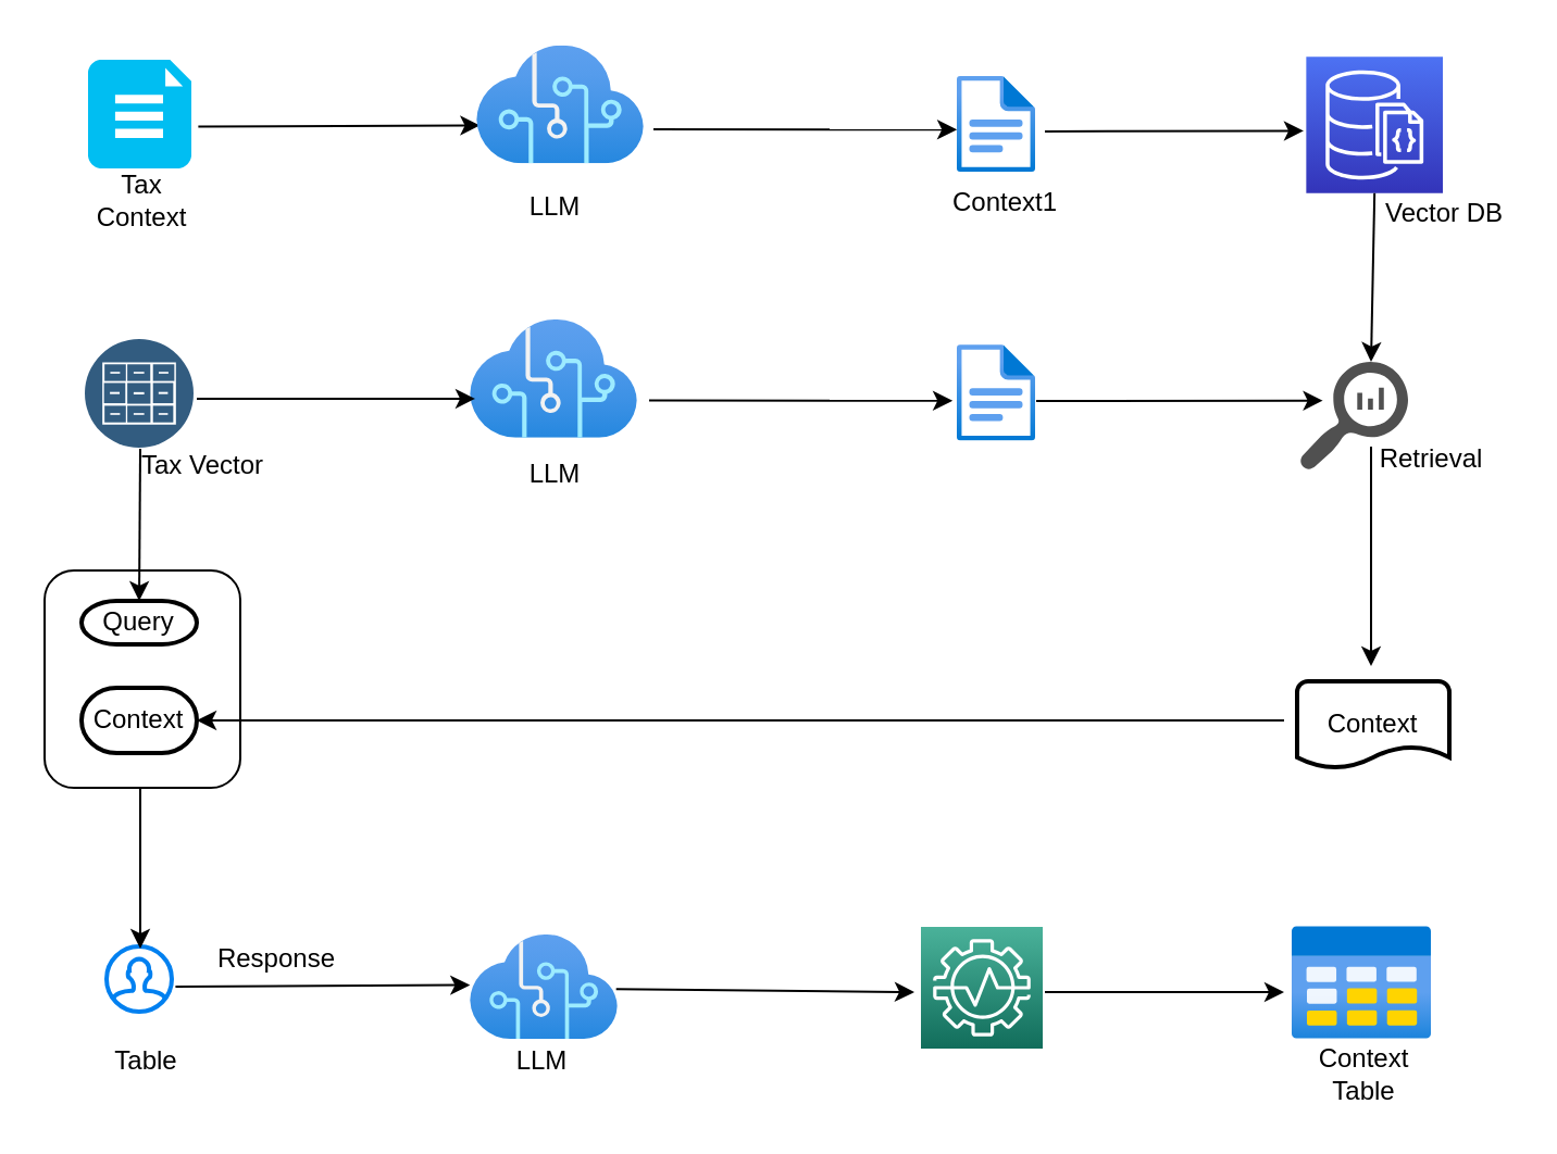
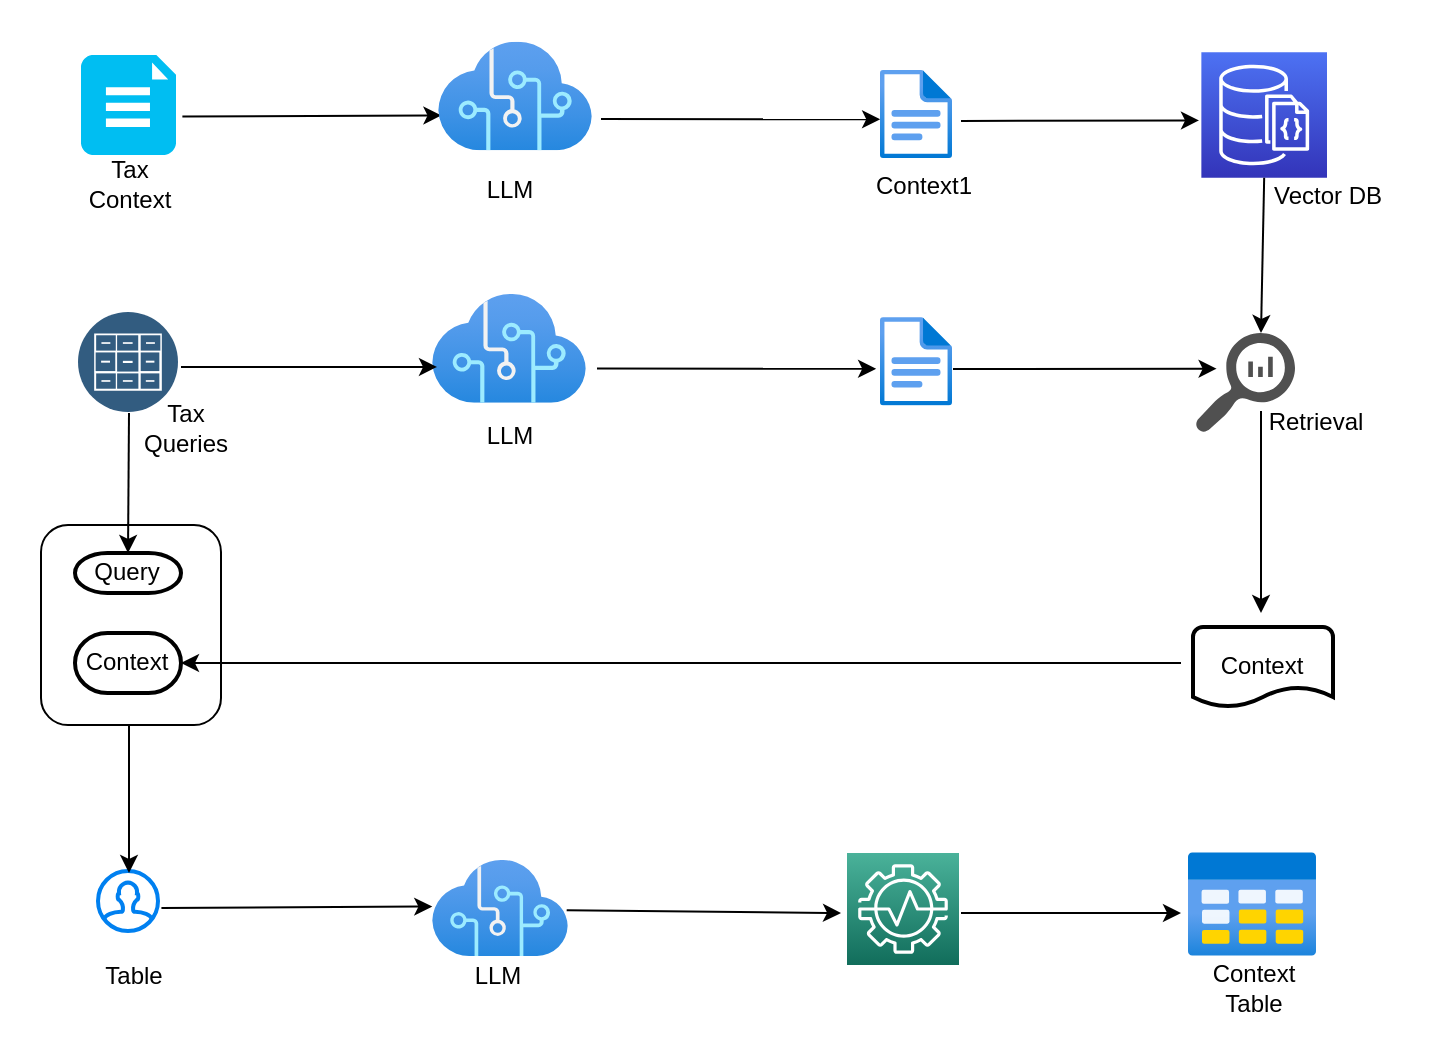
  <mxCell id="0" />
  <mxCell id="1" parent="0" />
  <mxCell id="2" value="" style="rounded=1;whiteSpace=wrap;html=1;" parent="1" vertex="1"><mxGeometry x="20" y="262" width="90" height="100" as="geometry" /></mxCell>
  <mxCell id="3" value="" style="verticalLabelPosition=bottom;html=1;verticalAlign=top;align=center;strokeColor=none;fillColor=#00BEF2;shape=mxgraph.azure.file_2;pointerEvents=1;" parent="1" vertex="1"><mxGeometry x="40" y="27" width="47.5" height="50" as="geometry" /></mxCell>
  <mxCell id="4" value="" style="endArrow=classic;html=1;entryX=-0.036;entryY=0.67;entryDx=0;entryDy=0;entryPerimeter=0;exitX=0.983;exitY=0.614;exitDx=0;exitDy=0;exitPerimeter=0;" parent="1" edge="1"><mxGeometry width="50" height="50" relative="1" as="geometry"><mxPoint x="90.693" y="57.7" as="sourcePoint" /><mxPoint x="220.228" y="57.241" as="targetPoint" /></mxGeometry></mxCell>
  <mxCell id="5" value="" style="aspect=fixed;html=1;points=[];align=center;image;fontSize=12;image=img/lib/azure2/general/File.svg;" parent="1" vertex="1"><mxGeometry x="440" y="34.82" width="36" height="44.36" as="geometry" /></mxCell>
  <mxCell id="6" value="" style="html=1;verticalLabelPosition=bottom;align=center;labelBackgroundColor=#ffffff;verticalAlign=top;strokeWidth=2;strokeColor=#0080F0;shadow=0;dashed=0;shape=mxgraph.ios7.icons.user;" parent="1" vertex="1"><mxGeometry x="48.5" y="435" width="30" height="30" as="geometry" /></mxCell>
  <mxCell id="7" value="" style="endArrow=classic;html=1;exitX=1.057;exitY=0.616;exitDx=0;exitDy=0;exitPerimeter=0;entryX=-0.005;entryY=0.474;entryDx=0;entryDy=0;entryPerimeter=0;" parent="1" source="6" target="10" edge="1"><mxGeometry width="50" height="50" relative="1" as="geometry"><mxPoint x="70" y="590" as="sourcePoint" /><mxPoint x="210" y="456" as="targetPoint" /></mxGeometry></mxCell>
  <mxCell id="8" value="Tax Context" style="text;html=1;strokeColor=none;fillColor=none;align=center;verticalAlign=middle;whiteSpace=wrap;rounded=0;" parent="1" vertex="1"><mxGeometry x="35" y="77" width="60" height="30" as="geometry" /></mxCell>
  <mxCell id="9" value="Context1" style="text;html=1;strokeColor=none;fillColor=none;align=center;verticalAlign=middle;whiteSpace=wrap;rounded=0;" parent="1" vertex="1"><mxGeometry x="432" y="78.18" width="60" height="30" as="geometry" /></mxCell>
  <mxCell id="10" value="" style="aspect=fixed;html=1;points=[];align=center;image;fontSize=12;image=img/lib/azure2/ai_machine_learning/Cognitive_Services.svg;" parent="1" vertex="1"><mxGeometry x="215.99" y="430" width="68" height="48" as="geometry" /></mxCell>
  <mxCell id="11" value="" style="endArrow=classic;html=1;" parent="1" edge="1"><mxGeometry width="50" height="50" relative="1" as="geometry"><mxPoint x="64" y="362" as="sourcePoint" /><mxPoint x="64" y="436" as="targetPoint" /></mxGeometry></mxCell>
  <mxCell id="12" value="LLM" style="text;html=1;strokeColor=none;fillColor=none;align=center;verticalAlign=middle;whiteSpace=wrap;rounded=0;" parent="1" vertex="1"><mxGeometry x="224.5" y="80.18" width="60" height="30" as="geometry" /></mxCell>
  <mxCell id="13" value="LLM" style="text;html=1;strokeColor=none;fillColor=none;align=center;verticalAlign=middle;whiteSpace=wrap;rounded=0;" parent="1" vertex="1"><mxGeometry x="219" y="473" width="60" height="30" as="geometry" /></mxCell>
  <mxCell id="14" value="Table" style="text;html=1;strokeColor=none;fillColor=none;align=center;verticalAlign=middle;whiteSpace=wrap;rounded=0;" parent="1" vertex="1"><mxGeometry x="37" y="473" width="60" height="30" as="geometry" /></mxCell>
- <mxCell id="15" value="Response" style="text;html=1;strokeColor=none;fillColor=none;align=center;verticalAlign=middle;whiteSpace=wrap;rounded=0;" parent="1" vertex="1"><mxGeometry x="97" y="426" width="60" height="30" as="geometry" /></mxCell>
  <mxCell id="16" value="" style="sketch=0;points=[[0,0,0],[0.25,0,0],[0.5,0,0],[0.75,0,0],[1,0,0],[0,1,0],[0.25,1,0],[0.5,1,0],[0.75,1,0],[1,1,0],[0,0.25,0],[0,0.5,0],[0,0.75,0],[1,0.25,0],[1,0.5,0],[1,0.75,0]];outlineConnect=0;fontColor=#232F3E;gradientColor=#4D72F3;gradientDirection=north;fillColor=#3334B9;strokeColor=#ffffff;dashed=0;verticalLabelPosition=bottom;verticalAlign=top;align=center;html=1;fontSize=12;fontStyle=0;aspect=fixed;shape=mxgraph.aws4.resourceIcon;resIcon=mxgraph.aws4.documentdb_with_mongodb_compatibility;" parent="1" vertex="1"><mxGeometry x="600.18" y="25.59" width="62.82" height="62.82" as="geometry" /></mxCell>
  <mxCell id="17" value="" style="aspect=fixed;perimeter=ellipsePerimeter;html=1;align=center;shadow=0;dashed=0;fontColor=#4277BB;labelBackgroundColor=#ffffff;fontSize=12;spacingTop=3;image;image=img/lib/ibm/data/file_repository.svg;" parent="1" vertex="1"><mxGeometry x="39" y="156" width="50" height="50" as="geometry" /></mxCell>
- <mxCell id="18" value="Tax Vector" style="text;html=1;strokeColor=none;fillColor=none;align=center;verticalAlign=middle;whiteSpace=wrap;rounded=0;" parent="1" vertex="1"><mxGeometry x="63" y="199" width="60" height="30" as="geometry" /></mxCell>
+ <mxCell id="18" value="Tax Queries" style="text;html=1;strokeColor=none;fillColor=none;align=center;verticalAlign=middle;whiteSpace=wrap;rounded=0;" parent="1" vertex="1"><mxGeometry x="63" y="199" width="60" height="30" as="geometry" /></mxCell>
  <mxCell id="19" value="" style="aspect=fixed;html=1;points=[];align=center;image;fontSize=12;image=img/lib/azure2/ai_machine_learning/Cognitive_Services.svg;" parent="1" vertex="1"><mxGeometry x="215.99" y="147" width="77.01" height="54.36" as="geometry" /></mxCell>
  <mxCell id="20" value="" style="aspect=fixed;html=1;points=[];align=center;image;fontSize=12;image=img/lib/azure2/general/File.svg;" parent="1" vertex="1"><mxGeometry x="440" y="158.46" width="36" height="44.36" as="geometry" /></mxCell>
  <mxCell id="21" value="" style="sketch=0;pointerEvents=1;shadow=0;dashed=0;html=1;strokeColor=none;labelPosition=center;verticalLabelPosition=bottom;verticalAlign=top;align=center;fillColor=#505050;shape=mxgraph.mscae.oms.log_search" parent="1" vertex="1"><mxGeometry x="597" y="166" width="50" height="50" as="geometry" /></mxCell>
  <mxCell id="22" value="Context" style="strokeWidth=2;html=1;shape=mxgraph.flowchart.document2;whiteSpace=wrap;size=0.25;" parent="1" vertex="1"><mxGeometry x="596" y="313" width="70" height="40" as="geometry" /></mxCell>
  <mxCell id="23" value="" style="aspect=fixed;html=1;points=[];align=center;image;fontSize=12;image=img/lib/azure2/general/Table.svg;" parent="1" vertex="1"><mxGeometry x="594" y="426" width="64" height="52" as="geometry" /></mxCell>
  <mxCell id="24" value="" style="endArrow=classic;html=1;" parent="1" edge="1"><mxGeometry width="50" height="50" relative="1" as="geometry"><mxPoint x="480" y="456" as="sourcePoint" /><mxPoint x="590" y="456" as="targetPoint" /></mxGeometry></mxCell>
  <mxCell id="25" value="" style="aspect=fixed;html=1;points=[];align=center;image;fontSize=12;image=img/lib/azure2/ai_machine_learning/Cognitive_Services.svg;" parent="1" vertex="1"><mxGeometry x="219" y="20.82" width="77.01" height="54.36" as="geometry" /></mxCell>
  <mxCell id="26" value="" style="endArrow=classic;html=1;entryX=-0.012;entryY=0.548;entryDx=0;entryDy=0;entryPerimeter=0;" parent="1" target="5" edge="1"><mxGeometry width="50" height="50" relative="1" as="geometry"><mxPoint x="300" y="59" as="sourcePoint" /><mxPoint x="389.998" y="59.581" as="targetPoint" /></mxGeometry></mxCell>
  <mxCell id="27" value="" style="endArrow=classic;html=1;entryX=-0.012;entryY=0.548;entryDx=0;entryDy=0;entryPerimeter=0;" parent="1" edge="1"><mxGeometry width="50" height="50" relative="1" as="geometry"><mxPoint x="480" y="60" as="sourcePoint" /><mxPoint x="598.998" y="59.709" as="targetPoint" /></mxGeometry></mxCell>
  <mxCell id="28" value="" style="endArrow=classic;html=1;entryX=0.66;entryY=0;entryDx=0;entryDy=0;entryPerimeter=0;exitX=0.5;exitY=1;exitDx=0;exitDy=0;exitPerimeter=0;" parent="1" source="16" target="21" edge="1"><mxGeometry width="50" height="50" relative="1" as="geometry"><mxPoint x="639" y="106" as="sourcePoint" /><mxPoint x="690" y="66" as="targetPoint" /></mxGeometry></mxCell>
  <mxCell id="29" value="Retrieval" style="text;html=1;strokeColor=none;fillColor=none;align=center;verticalAlign=middle;whiteSpace=wrap;rounded=0;" parent="1" vertex="1"><mxGeometry x="628" y="196" width="60" height="30" as="geometry" /></mxCell>
  <mxCell id="30" value="" style="endArrow=classic;html=1;entryX=0.052;entryY=0.662;entryDx=0;entryDy=0;entryPerimeter=0;" parent="1" edge="1"><mxGeometry width="50" height="50" relative="1" as="geometry"><mxPoint x="90" y="183" as="sourcePoint" /><mxPoint x="217.995" y="182.986" as="targetPoint" /></mxGeometry></mxCell>
  <mxCell id="31" value="LLM" style="text;html=1;strokeColor=none;fillColor=none;align=center;verticalAlign=middle;whiteSpace=wrap;rounded=0;" parent="1" vertex="1"><mxGeometry x="224.5" y="202.82" width="60" height="30" as="geometry" /></mxCell>
  <mxCell id="32" value="" style="endArrow=classic;html=1;entryX=-0.012;entryY=0.548;entryDx=0;entryDy=0;entryPerimeter=0;" parent="1" edge="1"><mxGeometry width="50" height="50" relative="1" as="geometry"><mxPoint x="298" y="183.76" as="sourcePoint" /><mxPoint x="437.568" y="183.889" as="targetPoint" /></mxGeometry></mxCell>
  <mxCell id="33" value="" style="endArrow=classic;html=1;entryX=0.216;entryY=0.357;entryDx=0;entryDy=0;entryPerimeter=0;" parent="1" target="21" edge="1"><mxGeometry width="50" height="50" relative="1" as="geometry"><mxPoint x="476" y="184.05" as="sourcePoint" /><mxPoint x="600" y="184" as="targetPoint" /></mxGeometry></mxCell>
  <mxCell id="34" value="" style="endArrow=classic;html=1;" parent="1" edge="1"><mxGeometry width="50" height="50" relative="1" as="geometry"><mxPoint x="630" y="205" as="sourcePoint" /><mxPoint x="630" y="306" as="targetPoint" /></mxGeometry></mxCell>
  <mxCell id="35" value="" style="endArrow=classic;html=1;" parent="1" edge="1"><mxGeometry width="50" height="50" relative="1" as="geometry"><mxPoint x="590" y="331" as="sourcePoint" /><mxPoint x="90" y="331" as="targetPoint" /></mxGeometry></mxCell>
  <mxCell id="36" value="Query" style="strokeWidth=2;html=1;shape=mxgraph.flowchart.terminator;whiteSpace=wrap;" parent="1" vertex="1"><mxGeometry x="37" y="276" width="53" height="20" as="geometry" /></mxCell>
  <mxCell id="37" value="Context" style="strokeWidth=2;html=1;shape=mxgraph.flowchart.terminator;whiteSpace=wrap;" parent="1" vertex="1"><mxGeometry x="37" y="316" width="53" height="30" as="geometry" /></mxCell>
  <mxCell id="38" value="" style="endArrow=classic;html=1;entryX=0.5;entryY=0;entryDx=0;entryDy=0;entryPerimeter=0;exitX=0.5;exitY=1;exitDx=0;exitDy=0;" parent="1" source="17" target="36" edge="1"><mxGeometry width="50" height="50" relative="1" as="geometry"><mxPoint x="70" y="216" as="sourcePoint" /><mxPoint x="120" y="166" as="targetPoint" /></mxGeometry></mxCell>
  <mxCell id="39" value="Context Table" style="text;html=1;strokeColor=none;fillColor=none;align=center;verticalAlign=middle;whiteSpace=wrap;rounded=0;" parent="1" vertex="1"><mxGeometry x="597" y="479" width="60" height="30" as="geometry" /></mxCell>
  <mxCell id="40" value="Vector DB" style="text;html=1;strokeColor=none;fillColor=none;align=center;verticalAlign=middle;whiteSpace=wrap;rounded=0;" parent="1" vertex="1"><mxGeometry x="634" y="83" width="60" height="30" as="geometry" /></mxCell>
  <mxCell id="41" value="" style="sketch=0;points=[[0,0,0],[0.25,0,0],[0.5,0,0],[0.75,0,0],[1,0,0],[0,1,0],[0.25,1,0],[0.5,1,0],[0.75,1,0],[1,1,0],[0,0.25,0],[0,0.5,0],[0,0.75,0],[1,0.25,0],[1,0.5,0],[1,0.75,0]];outlineConnect=0;fontColor=#232F3E;gradientColor=#4AB29A;gradientDirection=north;fillColor=#116D5B;strokeColor=#ffffff;dashed=0;verticalLabelPosition=bottom;verticalAlign=top;align=center;html=1;fontSize=12;fontStyle=0;aspect=fixed;shape=mxgraph.aws4.resourceIcon;resIcon=mxgraph.aws4.monitron;" vertex="1" parent="1"><mxGeometry x="423" y="426" width="56" height="56" as="geometry" /></mxCell>
  <mxCell id="42" value="" style="endArrow=classic;html=1;exitX=0.983;exitY=0.514;exitDx=0;exitDy=0;exitPerimeter=0;" edge="1" parent="1" source="10"><mxGeometry width="50" height="50" relative="1" as="geometry"><mxPoint x="280" y="466" as="sourcePoint" /><mxPoint x="420" y="456" as="targetPoint" /></mxGeometry></mxCell>
